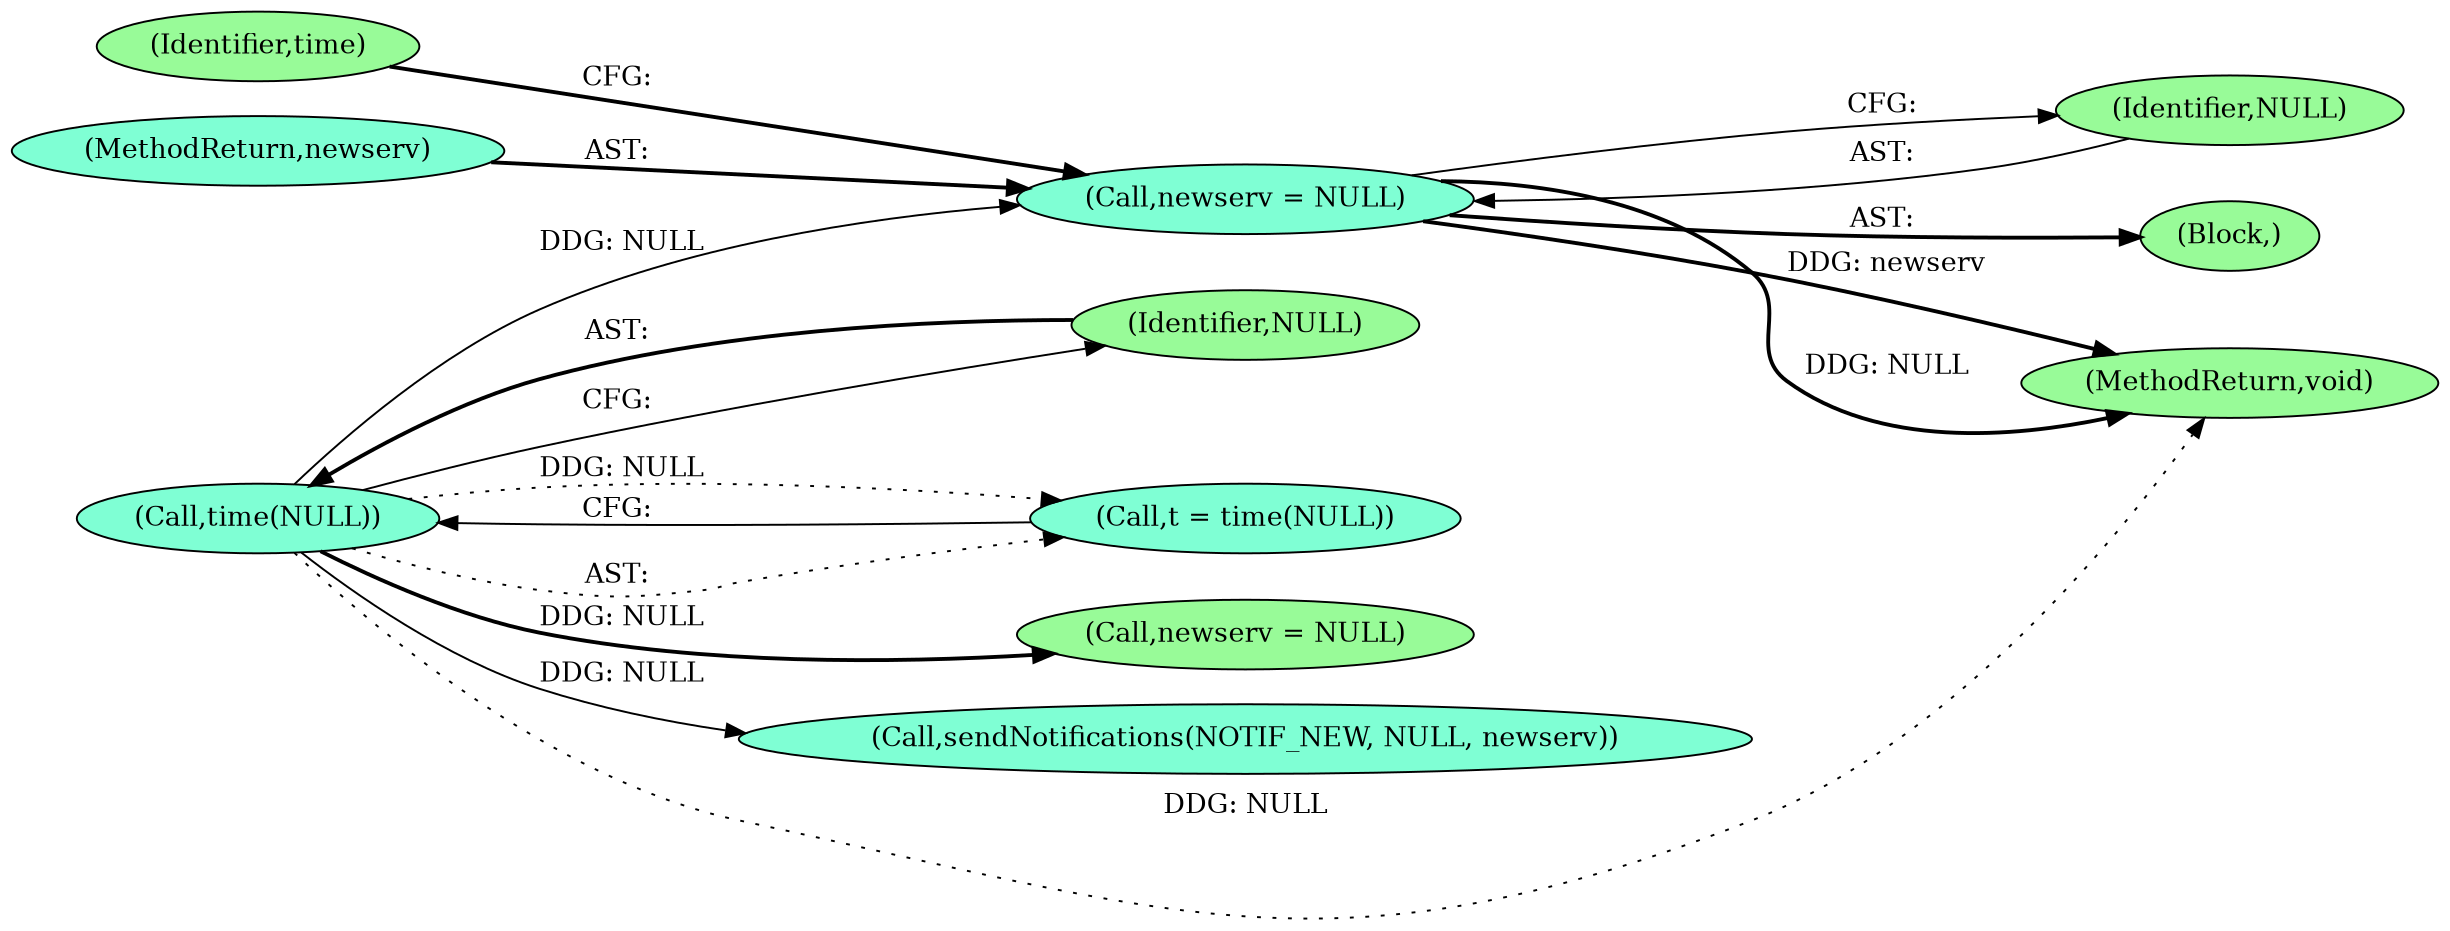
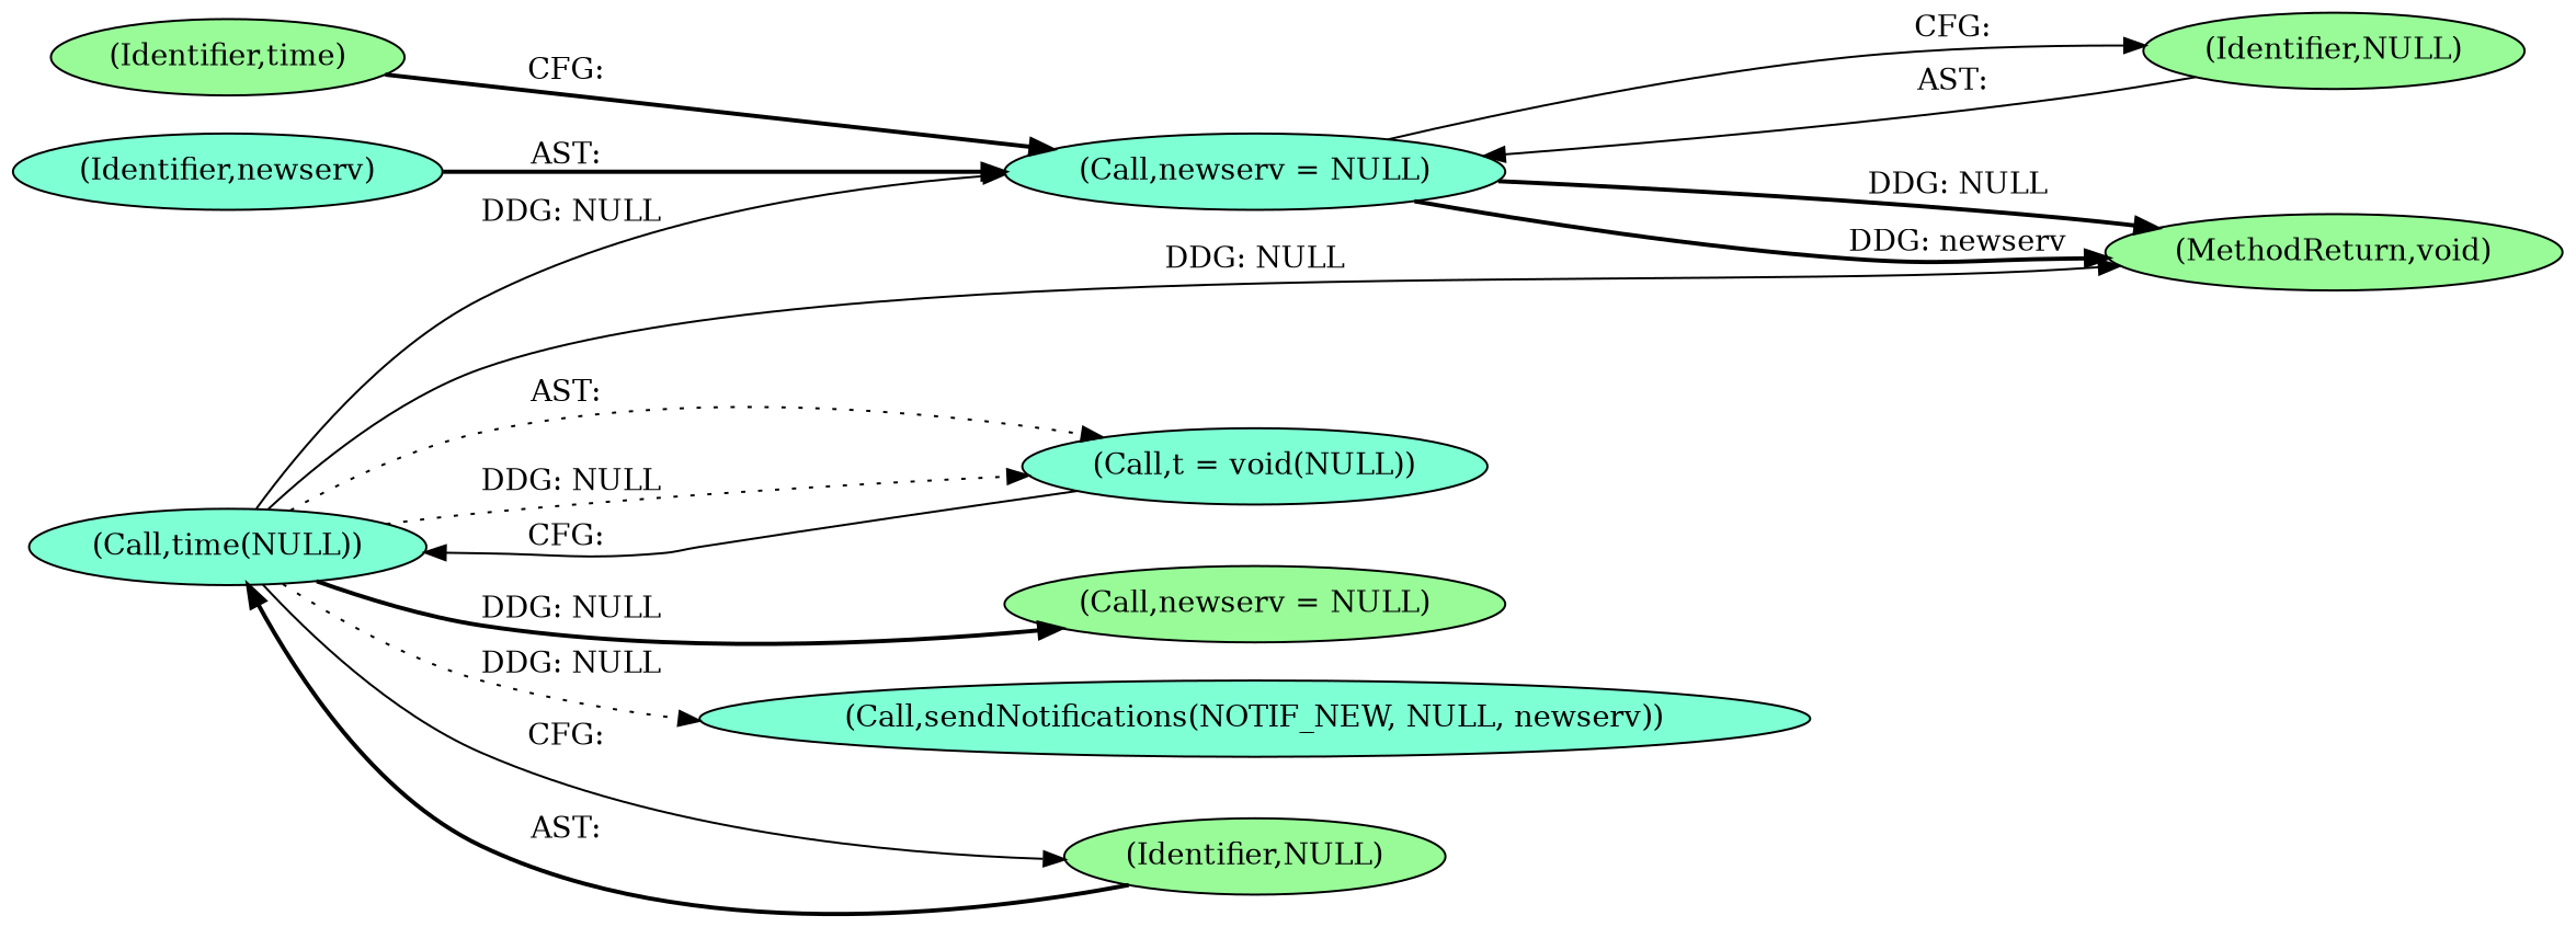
  digraph {
    rankdir=LR
    node [fillcolor=palegreen style=filled]
    edge [style=solid]
    n1 [fillcolor=aquamarine label="(Call,newserv = NULL)"]
    n2 [label="(Identifier,NULL)"]
-   n3 [label="(Block,)"]
    n4 [label="(MethodReturn,void)"]
    n5 [fillcolor=aquamarine label="(Call,time(NULL))"]
-   n6 [fillcolor=aquamarine label="(Call,t = time(NULL))"]
+   n6 [fillcolor=aquamarine label="(Call,t = void(NULL))"]
    n7 [label="(Call,newserv = NULL)"]
    n8 [fillcolor=aquamarine label="(Call,sendNotifications(NOTIF_NEW, NULL, newserv))"]
    n9 [label="(Identifier,NULL)"]
    n10 [label="(Identifier,time)"]
-   n11 [fillcolor=aquamarine label="(MethodReturn,newserv)"]
+   n11 [fillcolor=aquamarine label="(Identifier,newserv)"]
    n1 -> n2 [label="CFG: "]
-   n1 -> n3 [label="AST: " style=bold]
    n1 -> n4 [label="DDG: NULL" style=bold]
    n1 -> n4 [label="DDG: newserv" style=bold]
    n2 -> n1 [label="AST: "]
    n5 -> n1 [label="DDG: NULL"]
-   n5 -> n4 [label="DDG: NULL" style=dotted]
+   n5 -> n4 [label="DDG: NULL"]
    n5 -> n6 [label="AST: " style=dotted]
    n5 -> n6 [label="DDG: NULL" style=dotted]
    n5 -> n7 [label="DDG: NULL" style=bold]
-   n5 -> n8 [label="DDG: NULL"]
+   n5 -> n8 [label="DDG: NULL" style=dotted]
    n5 -> n9 [label="CFG: "]
    n6 -> n5 [label="CFG: "]
    n9 -> n5 [label="AST: " style=bold]
    n10 -> n1 [label="CFG: " style=bold]
    n11 -> n1 [label="AST: " style=bold]
  }
